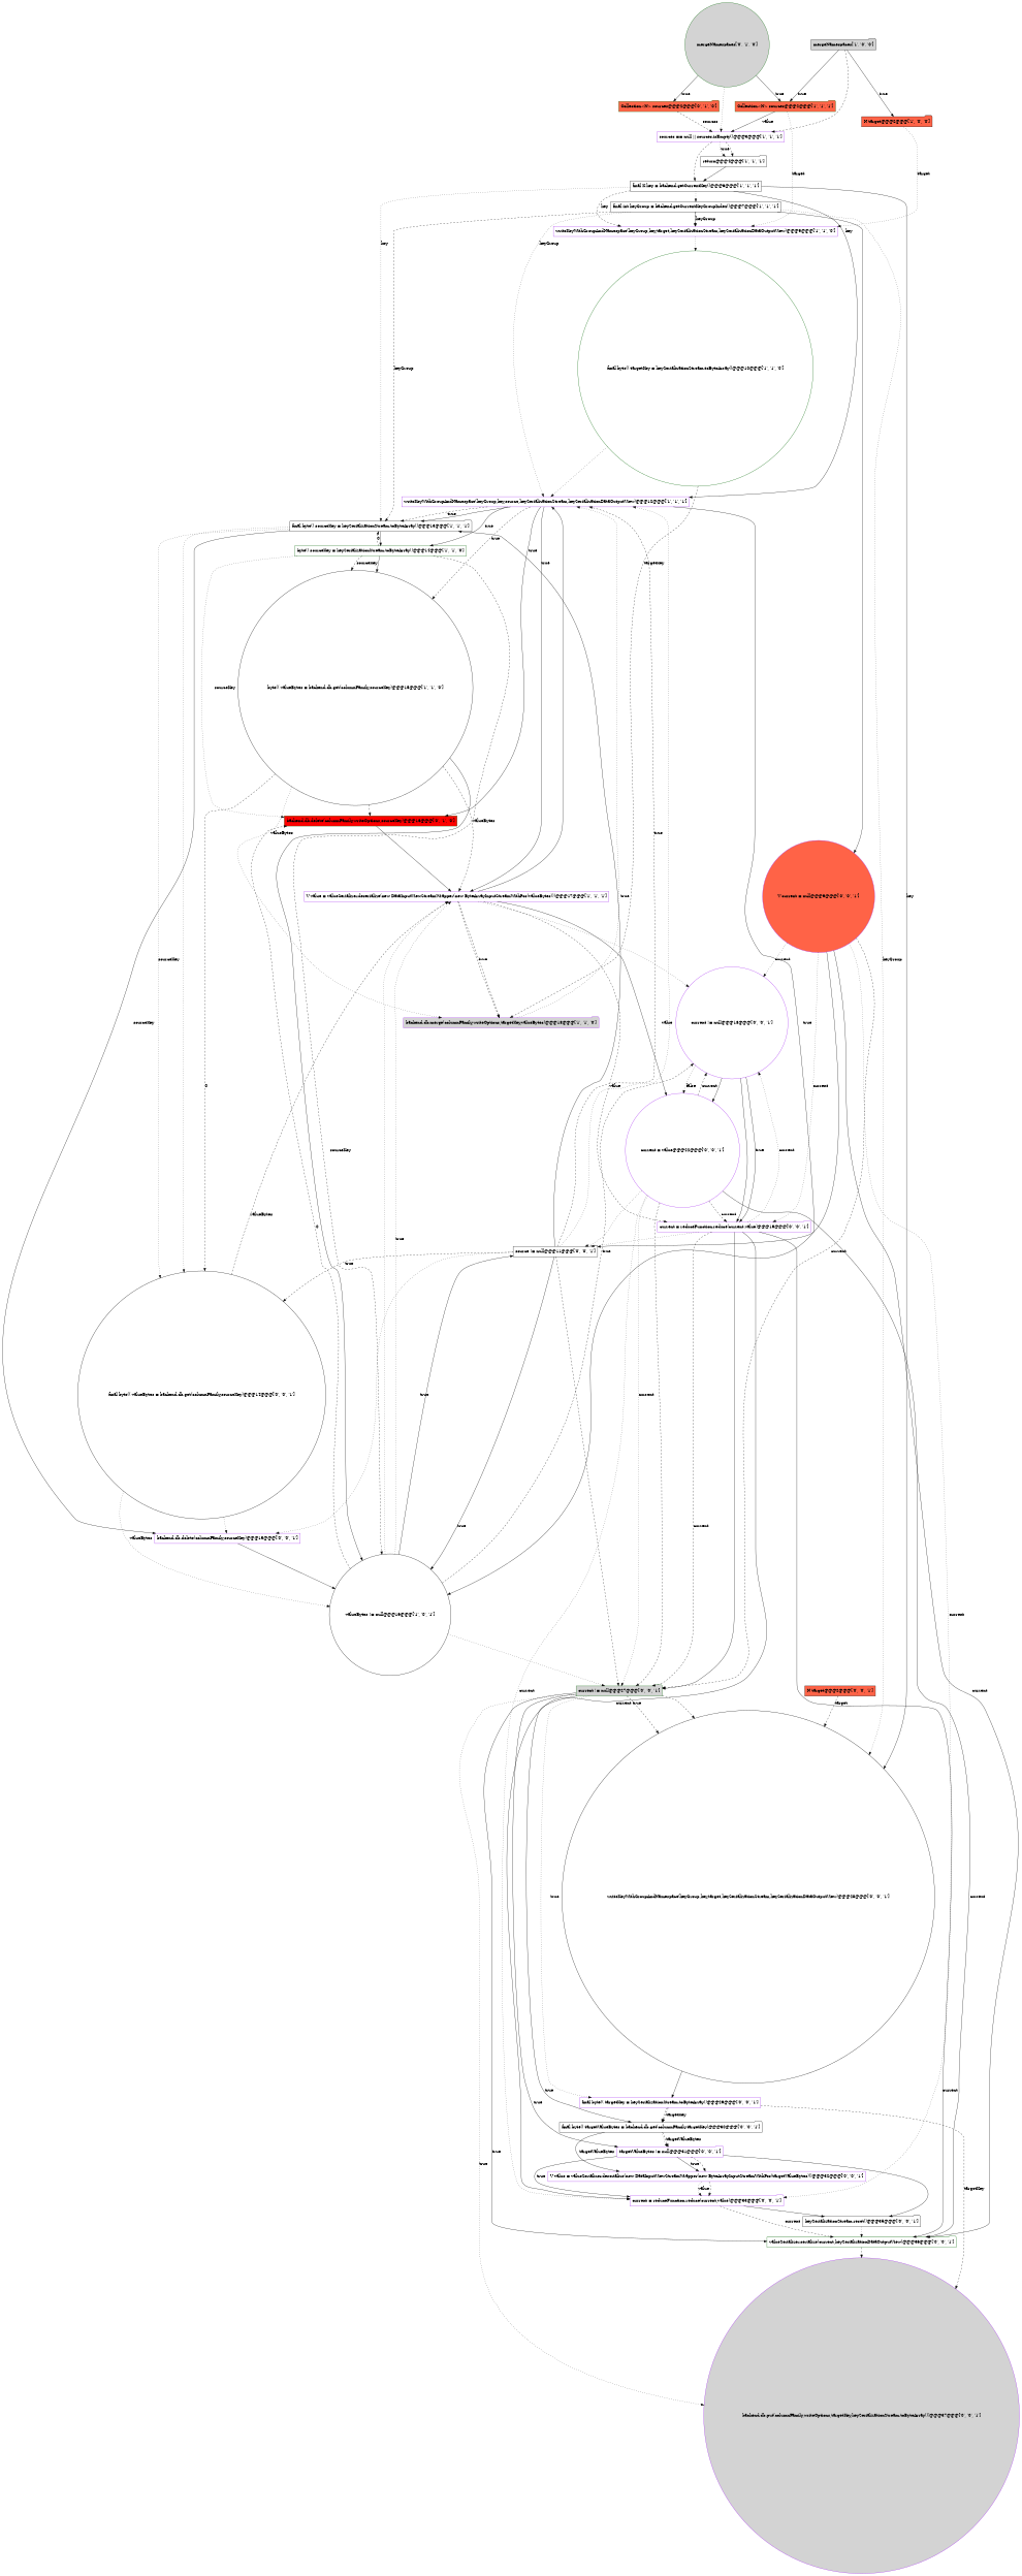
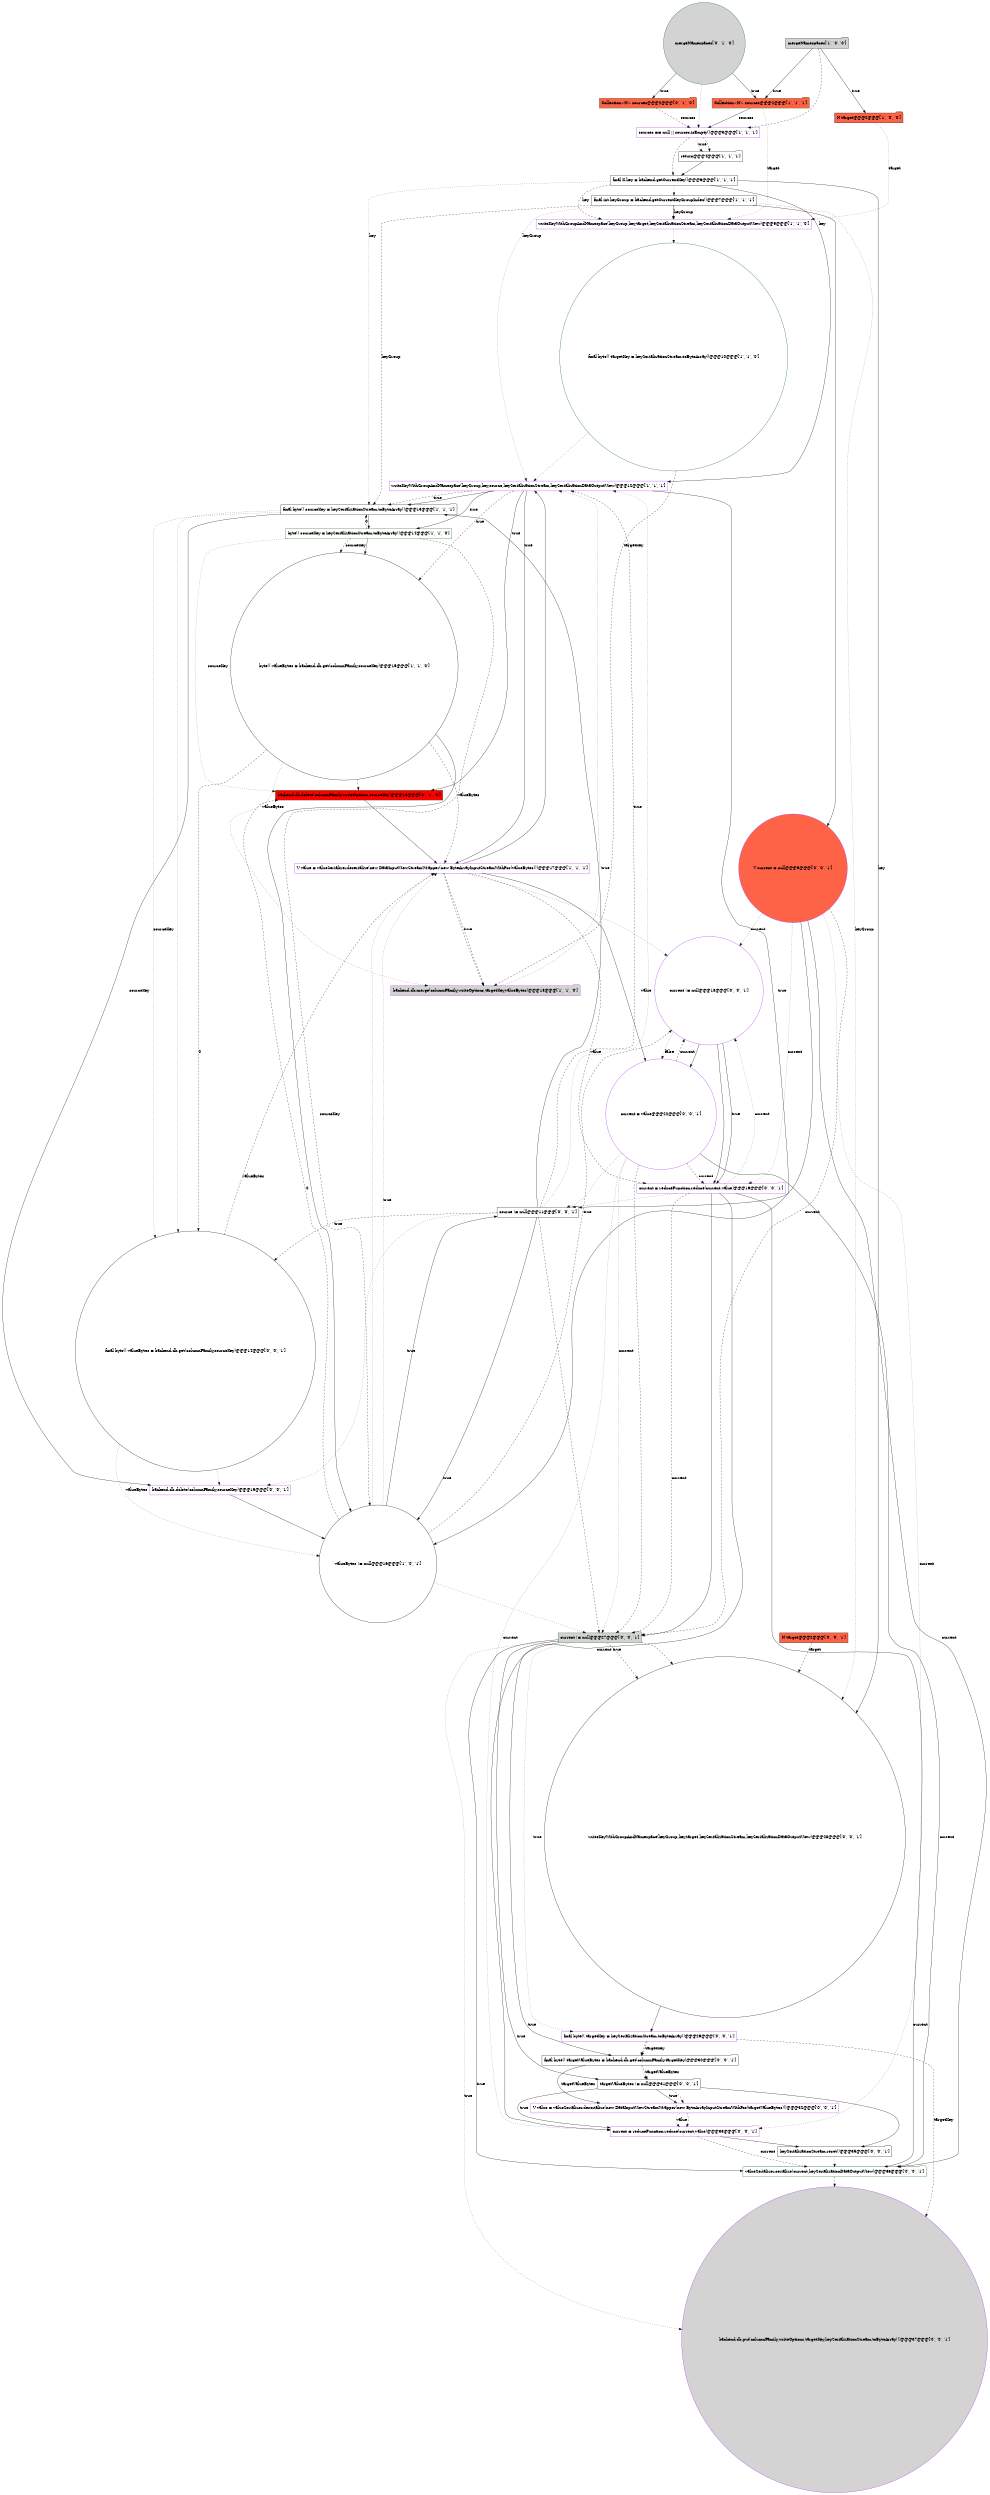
  digraph {
    node [color=purple fillcolor=white shape=folder style=filled]
    edge [style=solid]
    n1 [label="sources == null || sources.isEmpty()@@@3@@@['1', '1', '1']" shape=box]
    n2 [color=black label="final K key = backend.getCurrentKey()@@@6@@@['1', '1', '1']" shape=box]
    n3 [color=black label="return@@@4@@@['1', '1', '1']"]
    n4 [label="writeKeyWithGroupAndNamespace(keyGroup,key,source,keySerializationStream,keySerializationDataOutputView)@@@12@@@['1', '1', '1']" shape=box]
    n5 [label="writeKeyWithGroupAndNamespace(keyGroup,key,target,keySerializationStream,keySerializationDataOutputView)@@@9@@@['1', '1', '0']" shape=box]
    n6 [color=black label="final byte(( sourceKey = keySerializationStream.toByteArray()@@@13@@@['1', '1', '1']"]
    n7 [color=black label="final int keyGroup = backend.getCurrentKeyGroupIndex()@@@7@@@['1', '1', '1']" shape=box]
    n8 [color=black label="writeKeyWithGroupAndNamespace(keyGroup,key,target,keySerializationStream,keySerializationDataOutputView)@@@28@@@['0', '0', '1']" shape=circle]
    n9 [label="current != null@@@18@@@['0', '0', '1']" shape=circle]
    n10 [label="current = value@@@22@@@['0', '0', '1']" shape=circle]
    n11 [label="current = reduceFunction.reduce(current,value)@@@19@@@['0', '0', '1']"]
    n12 [color=darkgreen label="valueSerializer.serialize(current,keySerializationDataOutputView)@@@36@@@['0', '0', '1']"]
    n13 [label="current = reduceFunction.reduce(current,value)@@@33@@@['0', '0', '1']"]
    n14 [color=darkgreen fillcolor=lightgray label="current != null@@@27@@@['0', '0', '1']"]
    n15 [color=black label="source != null@@@11@@@['0', '0', '1']"]
    n16 [color=darkgreen label="final byte(( targetKey = keySerializationStream.toByteArray()@@@10@@@['1', '1', '0']" shape=circle]
    n17 [fillcolor=lightgray label="backend.db.merge(columnFamily,writeOptions,targetKey,valueBytes)@@@18@@@['1', '1', '0']"]
    n18 [color=darkgreen fillcolor=red label="backend.db.delete(columnFamily,writeOptions,sourceKey)@@@16@@@['0', '1', '0']" shape=box]
    n19 [label="V value = valueSerializer.deserialize(new DataInputViewStreamWrapper(new ByteArrayInputStreamWithPos(valueBytes)))@@@17@@@['1', '1', '1']" shape=box]
    n20 [color=darkgreen label="byte(( sourceKey = keySerializationStream.toByteArray()@@@14@@@['1', '1', '0']" shape=box]
    n21 [color=black label="valueBytes != null@@@16@@@['1', '0', '1']" shape=circle]
    n22 [color=black label="byte(( valueBytes = backend.db.get(columnFamily,sourceKey)@@@15@@@['1', '1', '0']" shape=circle]
    n23 [fillcolor=lightgray label="backend.db.put(columnFamily,writeOptions,targetKey,keySerializationStream.toByteArray())@@@37@@@['0', '0', '1']" shape=circle]
    n24 [color=black label="keySerializationStream.reset()@@@35@@@['0', '0', '1']"]
    n25 [color=black label="final byte(( targetValueBytes = backend.db.get(columnFamily,targetKey)@@@30@@@['0', '0', '1']"]
-   n26 [label="targetValueBytes != null@@@31@@@['0', '0', '1']"]
+   n26 [color=black label="targetValueBytes != null@@@31@@@['0', '0', '1']"]
    n27 [label="final byte(( targetKey = keySerializationStream.toByteArray()@@@29@@@['0', '0', '1']" shape=box]
    n28 [label="backend.db.delete(columnFamily,sourceKey)@@@15@@@['0', '0', '1']" shape=box]
    n29 [color=black label="final byte(( valueBytes = backend.db.get(columnFamily,sourceKey)@@@14@@@['0', '0', '1']" shape=circle]
    n30 [label="V value = valueSerializer.deserialize(new DataInputViewStreamWrapper(new ByteArrayInputStreamWithPos(targetValueBytes)))@@@32@@@['0', '0', '1']" shape=box]
    n31 [fillcolor=tomato label="V current = null@@@9@@@['0', '0', '1']" shape=circle]
    n32 [color=black fillcolor=lightgray label="mergeNamespaces['1', '0', '0']"]
    n33 [color=darkgreen fillcolor=tomato label="Collection<N> sources@@@2@@@['1', '1', '1']"]
    n34 [color=black fillcolor=tomato label="N target@@@2@@@['1', '0', '0']"]
    n35 [color=black fillcolor=tomato label="N target@@@2@@@['0', '0', '1']" shape=box]
    n36 [color=darkgreen fillcolor=tomato label="Collection<N> sources@@@2@@@['0', '1', '0']"]
    n37 [color=darkgreen fillcolor=lightgray label="mergeNamespaces['0', '1', '0']" shape=circle]
    n1 -> n2 [style=dashed]
    n1 -> n3 [label=true style=dotted]
    n1 -> n3 [style=dashed]
    n2 -> n4 [label=key]
    n2 -> n5 [label=key style=dashed]
    n2 -> n6 [label=key style=dotted]
    n2 -> n7 [style=dotted]
    n2 -> n8 [label=key]
    n3 -> n2
    n4 -> n6 [label=true style=dashed]
    n4 -> n6
    n4 -> n18 [label=true]
    n4 -> n19 [label=true]
    n4 -> n20 [label=true]
    n4 -> n21 [label=true]
    n4 -> n22 [label=true style=dashed]
    n5 -> n16 [style=dotted]
    n6 -> n20
    n6 -> n28 [label=sourceKey]
    n6 -> n29 [label=sourceKey style=dotted]
    n6 -> n29 [style=dotted]
    n7 -> n4 [label=keyGroup style=dotted]
    n7 -> n5 [style=dashed]
    n7 -> n5 [label=keyGroup]
    n7 -> n6 [label=keyGroup style=dashed]
    n7 -> n8 [label=keyGroup style=dotted]
    n7 -> n31
    n8 -> n27
    n9 -> n10
    n9 -> n10 [label=false style=dotted]
    n9 -> n11
    n9 -> n11 [label=true]
    n10 -> n9 [label=current style=dashed]
    n10 -> n11 [label=current style=dashed]
    n10 -> n12 [label=current]
    n10 -> n13 [label=current style=dotted]
    n10 -> n14 [style=dashed]
    n10 -> n14 [label=current style=dotted]
    n10 -> n15 [style=dotted]
    n11 -> n9 [label=current style=dotted]
    n11 -> n12 [label=current]
    n11 -> n13 [label=current]
    n11 -> n14
    n11 -> n14 [label=current style=dashed]
    n11 -> n15 [style=dotted]
    n12 -> n23 [style=dashed]
    n13 -> n12 [label=current style=dashed]
    n13 -> n24
    n14 -> n8 [style=dashed]
    n14 -> n8 [label=true style=dashed]
    n14 -> n12 [label=true]
    n14 -> n23 [label=true style=dotted]
    n14 -> n25 [label=true]
    n14 -> n26 [label=true]
    n14 -> n27 [label=true style=dotted]
    n15 -> n4 [label=true style=dashed]
    n15 -> n4 [style=dotted]
    n15 -> n6 [label=true]
    n15 -> n14 [style=dashed]
    n15 -> n21 [label=true]
    n15 -> n28 [label=true style=dotted]
    n15 -> n29 [label=true style=dashed]
    n16 -> n4 [style=dotted]
    n16 -> n17 [label=targetKey style=dashed]
    n17 -> n4 [style=dotted]
    n18 -> n19
    n19 -> n4
    n19 -> n9 [style=dotted]
    n19 -> n10 [label=value]
    n19 -> n11 [label=value style=dashed]
    n19 -> n17 [label=true style=dashed]
    n19 -> n17 [style=dashed]
    n20 -> n6 [label=0 style=dashed]
    n20 -> n18 [label=sourceKey style=dotted]
    n20 -> n21 [label=sourceKey style=dashed]
    n20 -> n22
    n20 -> n22 [label=sourceKey style=dashed]
    n21 -> n9 [label=true style=dashed]
    n21 -> n14 [style=dotted]
    n21 -> n15
    n21 -> n18 [label=0 style=dashed]
    n21 -> n19 [style=dotted]
    n21 -> n19 [label=true style=dotted]
    n22 -> n17 [label=valueBytes style=dotted]
    n22 -> n18 [style=dashed]
    n22 -> n19 [label=valueBytes style=dashed]
    n22 -> n21
    n22 -> n29 [label=0 style=dashed]
    n24 -> n12 [style=dotted]
    n25 -> n26 [label=targetValueBytes style=dashed]
    n25 -> n26 [style=dotted]
    n25 -> n30 [label=targetValueBytes]
    n26 -> n13 [label=true]
    n26 -> n24
    n26 -> n30 [label=true]
    n26 -> n30 [style=dashed]
    n27 -> n23 [label=targetKey style=dashed]
    n27 -> n25 [style=dashed]
    n27 -> n25 [label=targetKey style=dashed]
    n28 -> n21
    n29 -> n19 [label=valueBytes style=dashed]
    n29 -> n21 [label=valueBytes style=dotted]
    n29 -> n28 [style=dotted]
    n30 -> n13 [style=dashed]
    n30 -> n13 [label=value style=dotted]
    n31 -> n9 [label=current style=dotted]
    n31 -> n11 [label=current style=dotted]
    n31 -> n12 [label=current]
    n31 -> n13 [label=current style=dotted]
    n31 -> n14 [label=current style=dashed]
    n31 -> n15
    n32 -> n1 [style=dashed]
    n32 -> n33 [label=true]
    n32 -> n34 [label=true]
-   n33 -> n1 [label=value]
+   n33 -> n1 [label=sources]
    n33 -> n5 [label=target style=dotted]
    n34 -> n5 [label=target style=dotted]
    n35 -> n8 [label=target style=dashed]
    n36 -> n1 [label=sources style=dashed]
    n37 -> n1 [style=dotted]
    n37 -> n33 [label=true]
    n37 -> n36 [label=true]
  }
